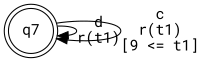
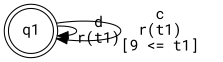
  digraph {
    fontname="Roboto Mono"
    edge [fontname="Roboto Mono"]
-   n1 [label=q7 shape=doublecircle fontname="Roboto Mono"]
+   n1 [label=q1 shape=doublecircle fontname="Roboto Mono"]
    n1 -> n1 [label="d\nr(t1)\n"]
    n1 -> n1 [label="c\nr(t1)\n[9 <= t1]"]
  }
